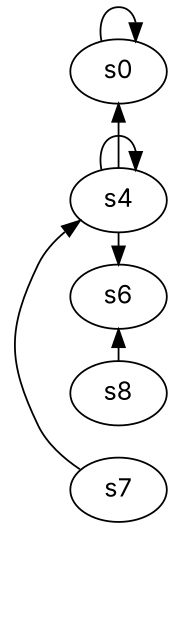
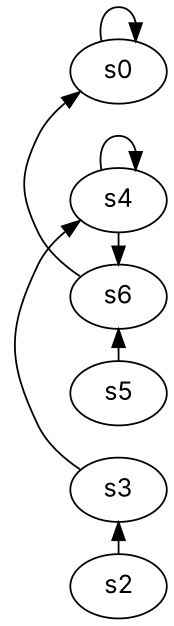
  digraph {
    fontname=Inter
    rankdir=LR
    node [fontname=Inter player=0]
    edge [constraint="time % 4 == 0" fontname=Inter]
    s0
-   s3 [player=1 label=s7]
+   s2 [player=1]
+   s3 [player=1]
    s4
    s6
-   s5 [label=s8]
+   s5
    s0 -> s0
+   s2 -> s3 [constraint="time % 2 == 0 && !(time % 5 == 0)"]
    s3 -> s4 [constraint="time == 0 || time == 3 || time == 13 || time == 14 || time == 22 || time == 24"]
    s4 -> s4
    s4 -> s6 [constraint="time == 4 || time == 11"]
-   s4 -> s0 [constraint="time == 2 || time == 6 || time == 8 || time == 13 || time == 15 || time == 16"]
+   s6 -> s0 [constraint="time == 2 || time == 6 || time == 8 || time == 13 || time == 15 || time == 16"]
    s5 -> s6 [constraint="time == 1 || time == 4 || time == 18"]
  }
